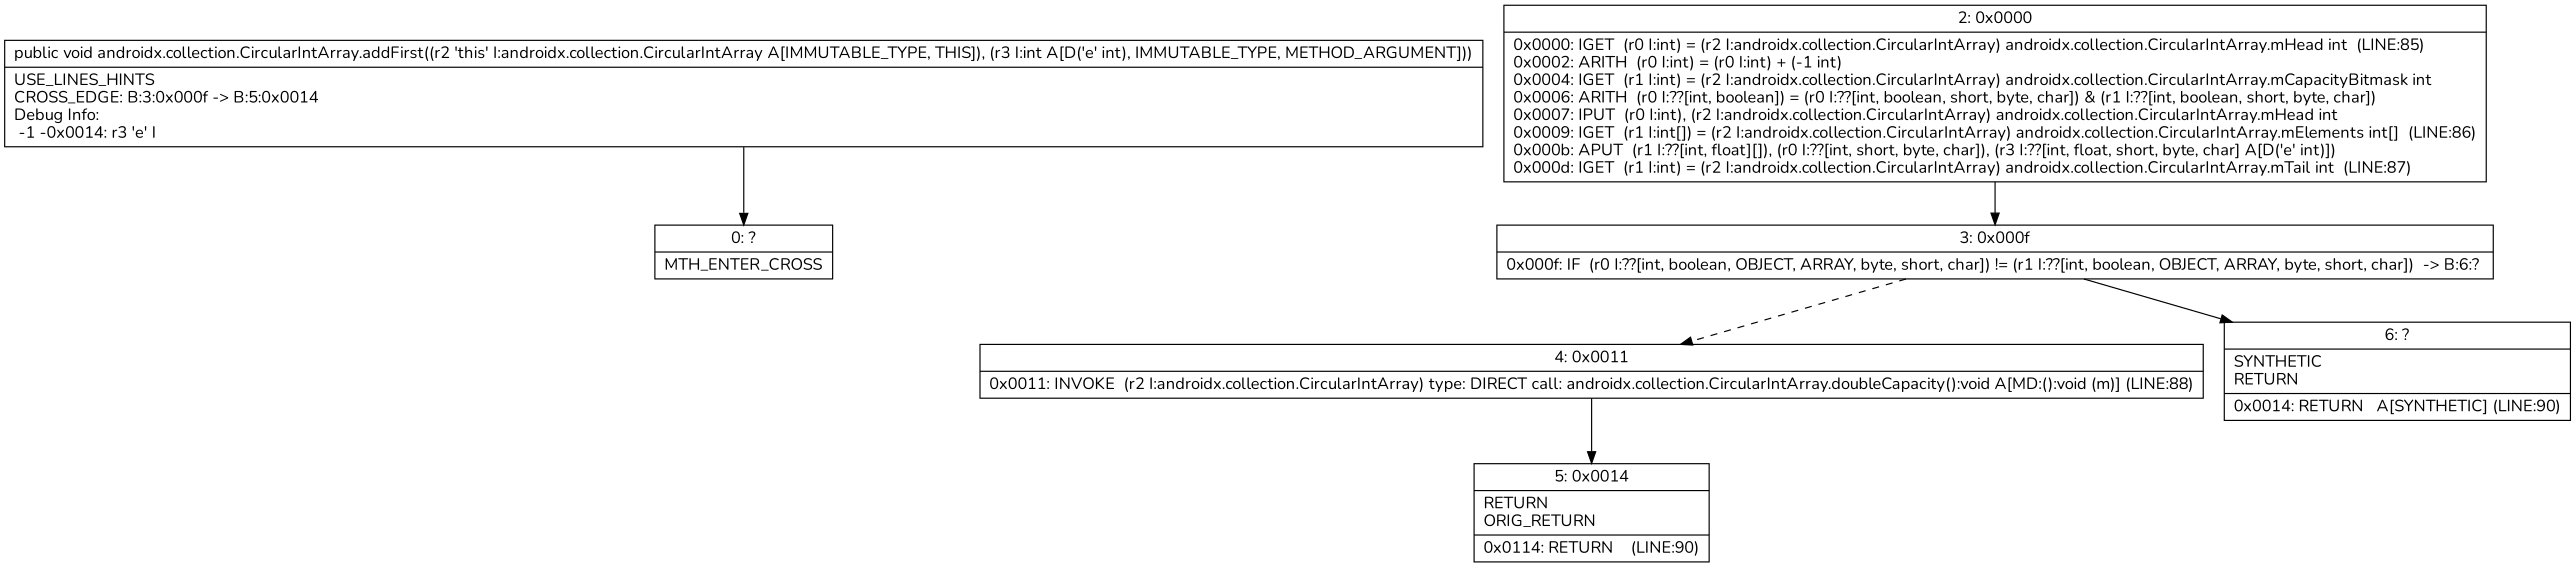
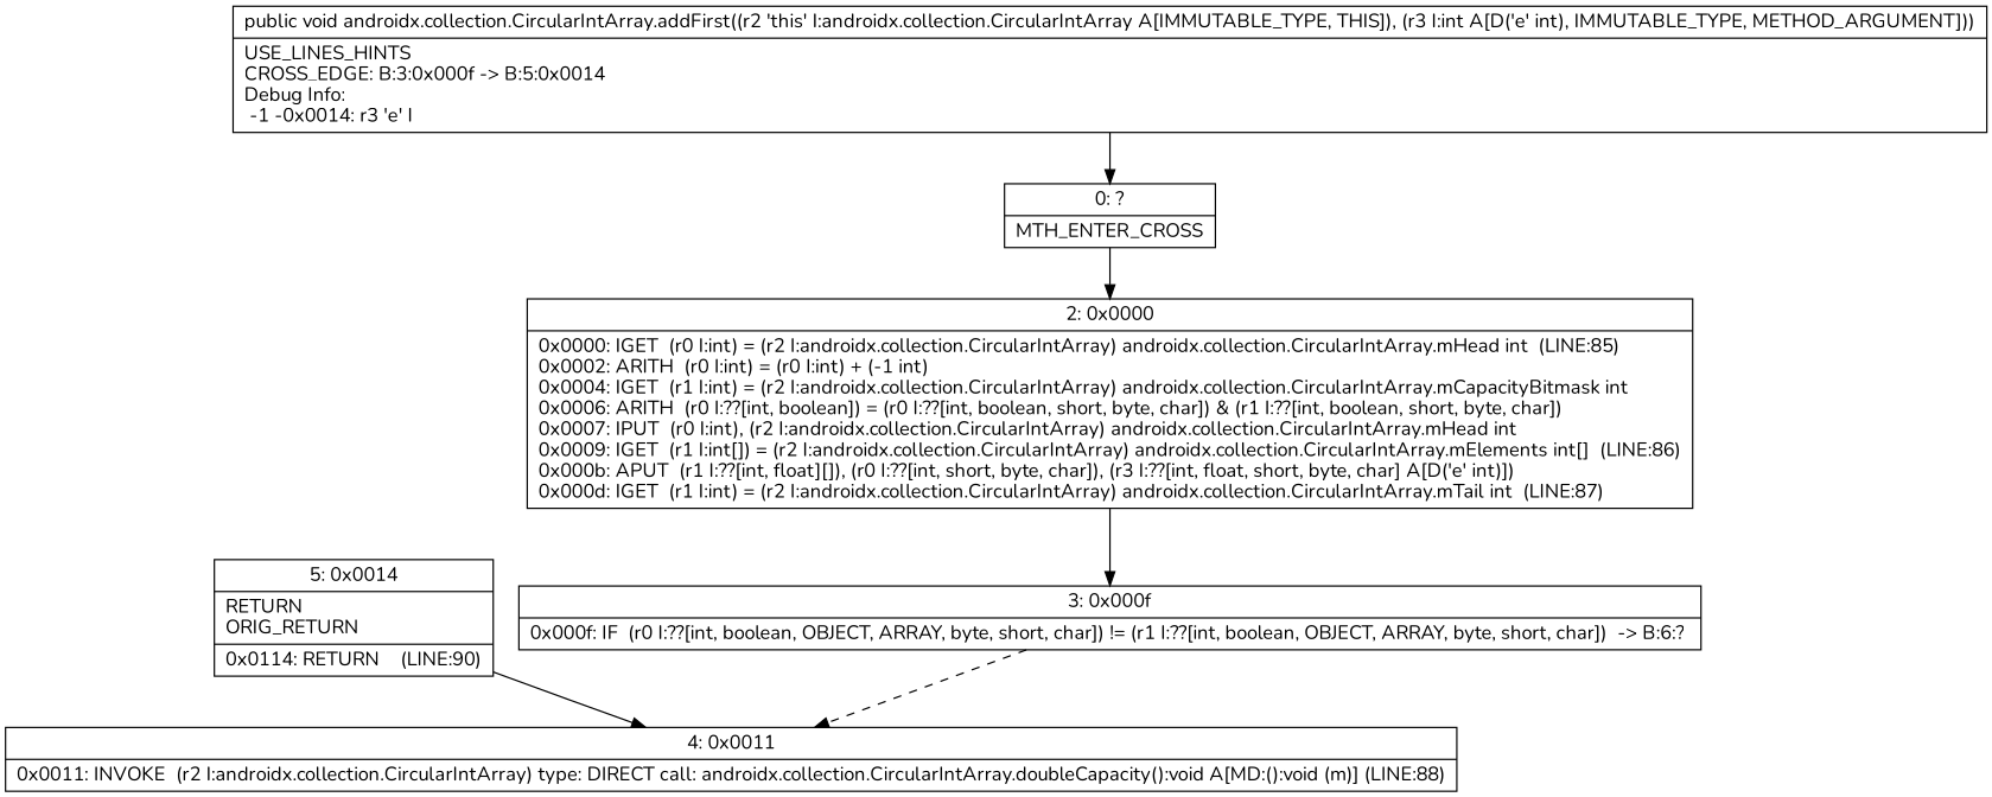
  digraph {
    fontname=Nunito
    node [fontname=Nunito shape=record]
    edge [fontname=Nunito]
    n1 [label="{0\:\ ?|MTH_ENTER_CROSS\l}"]
    n2 [label="{2\:\ 0x0000|0x0000: IGET  (r0 I:int) = (r2 I:androidx.collection.CircularIntArray) androidx.collection.CircularIntArray.mHead int  (LINE:85)\l0x0002: ARITH  (r0 I:int) = (r0 I:int) + (\-1 int) \l0x0004: IGET  (r1 I:int) = (r2 I:androidx.collection.CircularIntArray) androidx.collection.CircularIntArray.mCapacityBitmask int \l0x0006: ARITH  (r0 I:??[int, boolean]) = (r0 I:??[int, boolean, short, byte, char]) & (r1 I:??[int, boolean, short, byte, char]) \l0x0007: IPUT  (r0 I:int), (r2 I:androidx.collection.CircularIntArray) androidx.collection.CircularIntArray.mHead int \l0x0009: IGET  (r1 I:int[]) = (r2 I:androidx.collection.CircularIntArray) androidx.collection.CircularIntArray.mElements int[]  (LINE:86)\l0x000b: APUT  (r1 I:??[int, float][]), (r0 I:??[int, short, byte, char]), (r3 I:??[int, float, short, byte, char] A[D('e' int)]) \l0x000d: IGET  (r1 I:int) = (r2 I:androidx.collection.CircularIntArray) androidx.collection.CircularIntArray.mTail int  (LINE:87)\l}"]
    n3 [label="{3\:\ 0x000f|0x000f: IF  (r0 I:??[int, boolean, OBJECT, ARRAY, byte, short, char]) != (r1 I:??[int, boolean, OBJECT, ARRAY, byte, short, char])  \-\> B:6:? \l}"]
    n4 [label="{4\:\ 0x0011|0x0011: INVOKE  (r2 I:androidx.collection.CircularIntArray) type: DIRECT call: androidx.collection.CircularIntArray.doubleCapacity():void A[MD:():void (m)] (LINE:88)\l}"]
-   n5 [label="{6\:\ ?|SYNTHETIC\lRETURN\l|0x0014: RETURN   A[SYNTHETIC] (LINE:90)\l}"]
    n6 [label="{5\:\ 0x0014|RETURN\lORIG_RETURN\l|0x0114: RETURN    (LINE:90)\l}"]
    n7 [label="{public void androidx.collection.CircularIntArray.addFirst((r2 'this' I:androidx.collection.CircularIntArray A[IMMUTABLE_TYPE, THIS]), (r3 I:int A[D('e' int), IMMUTABLE_TYPE, METHOD_ARGUMENT]))  | USE_LINES_HINTS\lCROSS_EDGE: B:3:0x000f \-\> B:5:0x0014\lDebug Info:\l  \-1 \-0x0014: r3 'e' I\l}"]
+   n1 -> n2
    n2 -> n3
    n3 -> n4 [style=dashed]
-   n3 -> n5
-   n4 -> n6
+   n6 -> n4
    n7 -> n1
  }
